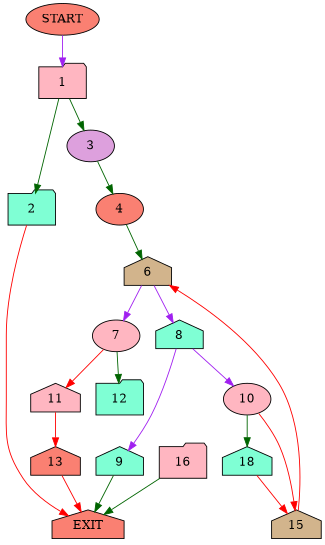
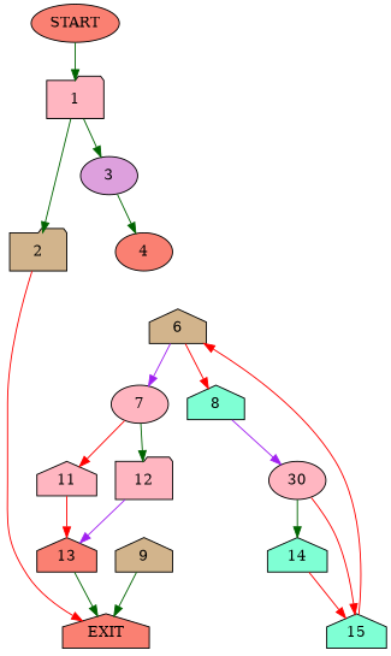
  digraph {
    node [fillcolor=lightpink shape=house style=filled]
    edge [color=darkgreen]
    n1 [fillcolor=salmon label=START shape=ellipse]
    1 [shape=folder]
-   2 [fillcolor=aquamarine shape=folder]
+   2 [fillcolor=tan shape=folder]
    3 [fillcolor=plum shape=ellipse]
    n5 [fillcolor=salmon label=EXIT]
    4 [fillcolor=salmon shape=ellipse]
    6 [fillcolor=tan]
    7 [shape=ellipse]
    8 [fillcolor=aquamarine]
    11
-   12 [fillcolor=aquamarine shape=folder]
-   9 [fillcolor=aquamarine]
-   10 [shape=ellipse]
+   12 [shape=folder]
+   9 [fillcolor=tan]
+   10 [shape=ellipse label=30]
    13 [fillcolor=salmon]
-   14 [fillcolor=aquamarine label=18]
-   15 [fillcolor=tan]
-   16 [shape=folder]
-   n1 -> 1 [color=purple]
+   14 [fillcolor=aquamarine]
+   15 [fillcolor=aquamarine]
+   n1 -> 1
    1 -> 2
    1 -> 3
    2 -> n5 [color=red]
    3 -> 4
-   4 -> 6
    6 -> 7 [color=purple]
-   6 -> 8 [color=purple]
+   6 -> 8 [color=red]
    7 -> 11 [color=red]
    7 -> 12
-   8 -> 9 [color=purple]
    8 -> 10 [color=purple]
    11 -> 13 [color=red]
+   12 -> 13 [color=purple]
    9 -> n5
    10 -> 14
    10 -> 15 [color=red]
-   13 -> n5 [color=red]
+   13 -> n5
    14 -> 15 [color=red]
    15 -> 6 [color=red]
-   16 -> n5
  }
